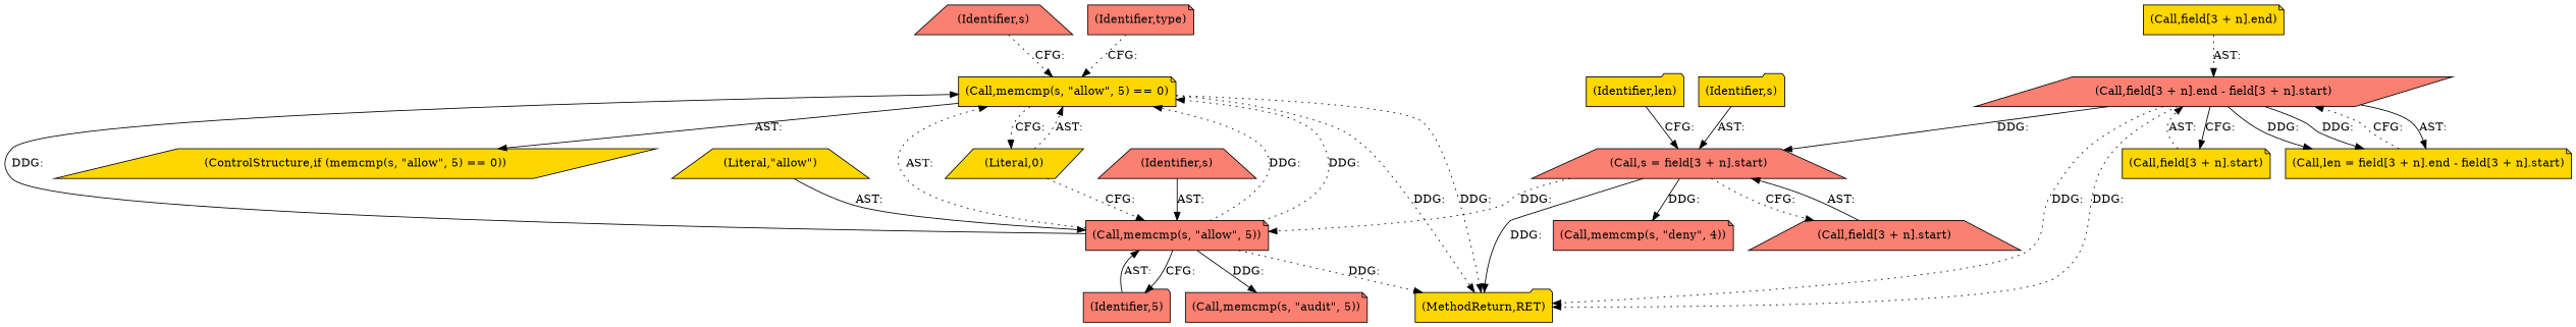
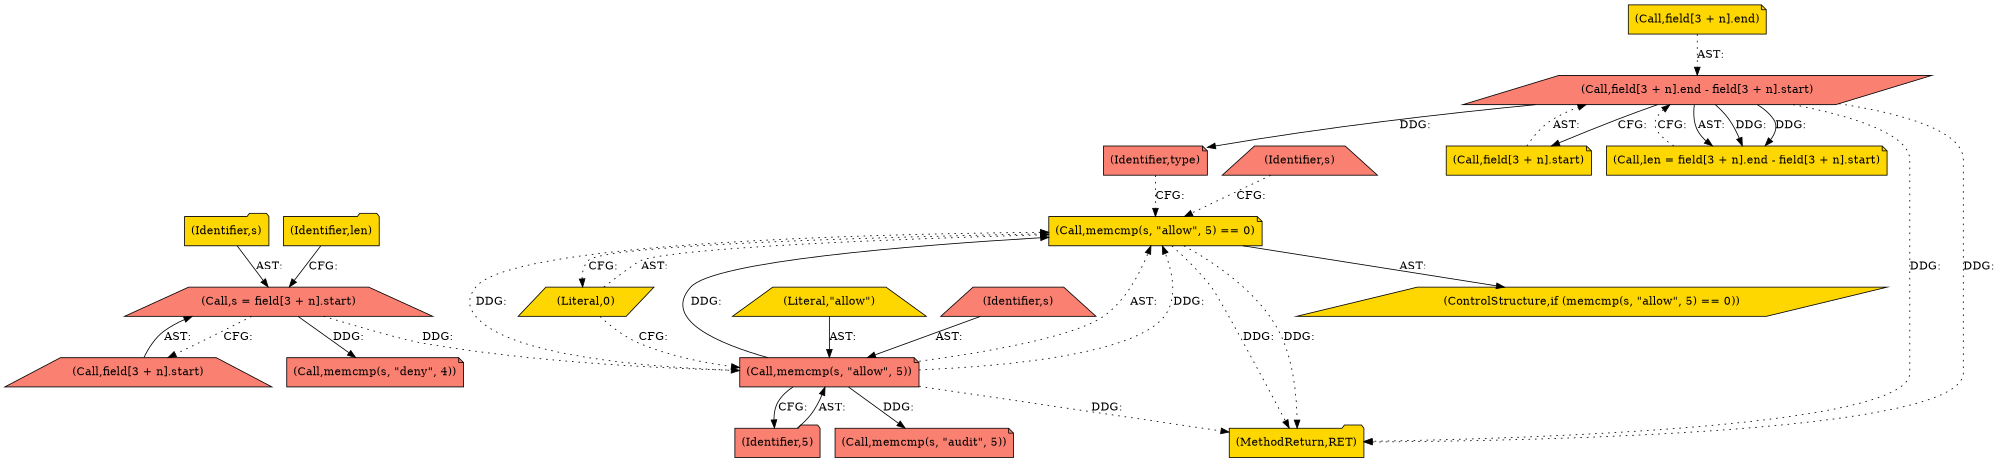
  digraph {
    node [fillcolor=gold shape=note style=filled]
    edge [style=dotted]
    n1 [label="(Call,memcmp(s, \"allow\", 5) == 0)"]
    n2 [label="(ControlStructure,if (memcmp(s, \"allow\", 5) == 0))" shape=parallelogram]
    n3 [label="(MethodReturn,RET)" shape=folder]
    n4 [label="(Literal,0)" shape=parallelogram]
    n5 [fillcolor=salmon label="(Call,memcmp(s, \"allow\", 5))"]
    n6 [fillcolor=salmon label="(Identifier,5)" shape=folder]
    n7 [fillcolor=salmon label="(Call,memcmp(s, \"audit\", 5))"]
    n8 [fillcolor=salmon label="(Call,s = field[3 + n].start)" shape=trapezium]
    n9 [fillcolor=salmon label="(Call,field[3 + n].start)" shape=trapezium]
    n10 [fillcolor=salmon label="(Call,memcmp(s, \"deny\", 4))"]
    n11 [fillcolor=salmon label="(Call,field[3 + n].end - field[3 + n].start)" shape=parallelogram]
    n12 [label="(Call,field[3 + n].start)"]
    n13 [label="(Call,len = field[3 + n].end - field[3 + n].start)"]
    n14 [fillcolor=salmon label="(Identifier,type)"]
    n15 [label="(Call,field[3 + n].end)"]
    n16 [fillcolor=salmon label="(Identifier,s)" shape=trapezium]
    n17 [label="(Literal,\"allow\")" shape=trapezium]
    n18 [fillcolor=salmon label="(Identifier,s)" shape=trapezium]
    n19 [label="(Identifier,len)" shape=folder]
    n20 [label="(Identifier,s)" shape=folder]
    n1 -> n2 [label="AST: " style=solid]
    n1 -> n3 [label="DDG: "]
    n1 -> n3 [label="DDG: "]
    n1 -> n4 [label="CFG: "]
    n4 -> n1 [label="AST: "]
    n4 -> n5 [label="CFG: "]
    n5 -> n1 [label="AST: "]
    n5 -> n1 [label="DDG: "]
    n5 -> n1 [label="DDG: "]
    n5 -> n1 [label="DDG: " style=solid]
    n5 -> n3 [label="DDG: "]
    n5 -> n6 [label="CFG: " style=solid]
    n5 -> n7 [label="DDG: " style=solid]
    n6 -> n5 [label="AST: " style=solid]
-   n8 -> n3 [label="DDG: " style=solid]
    n8 -> n5 [label="DDG: "]
    n8 -> n9 [label="CFG: "]
    n8 -> n10 [label="DDG: " style=solid]
    n9 -> n8 [label="AST: " style=solid]
    n11 -> n3 [label="DDG: "]
    n11 -> n3 [label="DDG: "]
-   n11 -> n8 [label="DDG: " style=solid]
+   n11 -> n14 [label="DDG: " style=solid]
    n11 -> n12 [label="CFG: " style=solid]
    n11 -> n13 [label="AST: " style=solid]
    n11 -> n13 [label="DDG: " style=solid]
    n11 -> n13 [label="DDG: " style=solid]
    n12 -> n11 [label="AST: "]
    n13 -> n11 [label="CFG: "]
    n14 -> n1 [label="CFG: "]
    n15 -> n11 [label="AST: "]
    n16 -> n5 [label="AST: " style=solid]
    n17 -> n5 [label="AST: " style=solid]
    n18 -> n1 [label="CFG: "]
    n19 -> n8 [label="CFG: " style=solid]
    n20 -> n8 [label="AST: " style=solid]
  }
